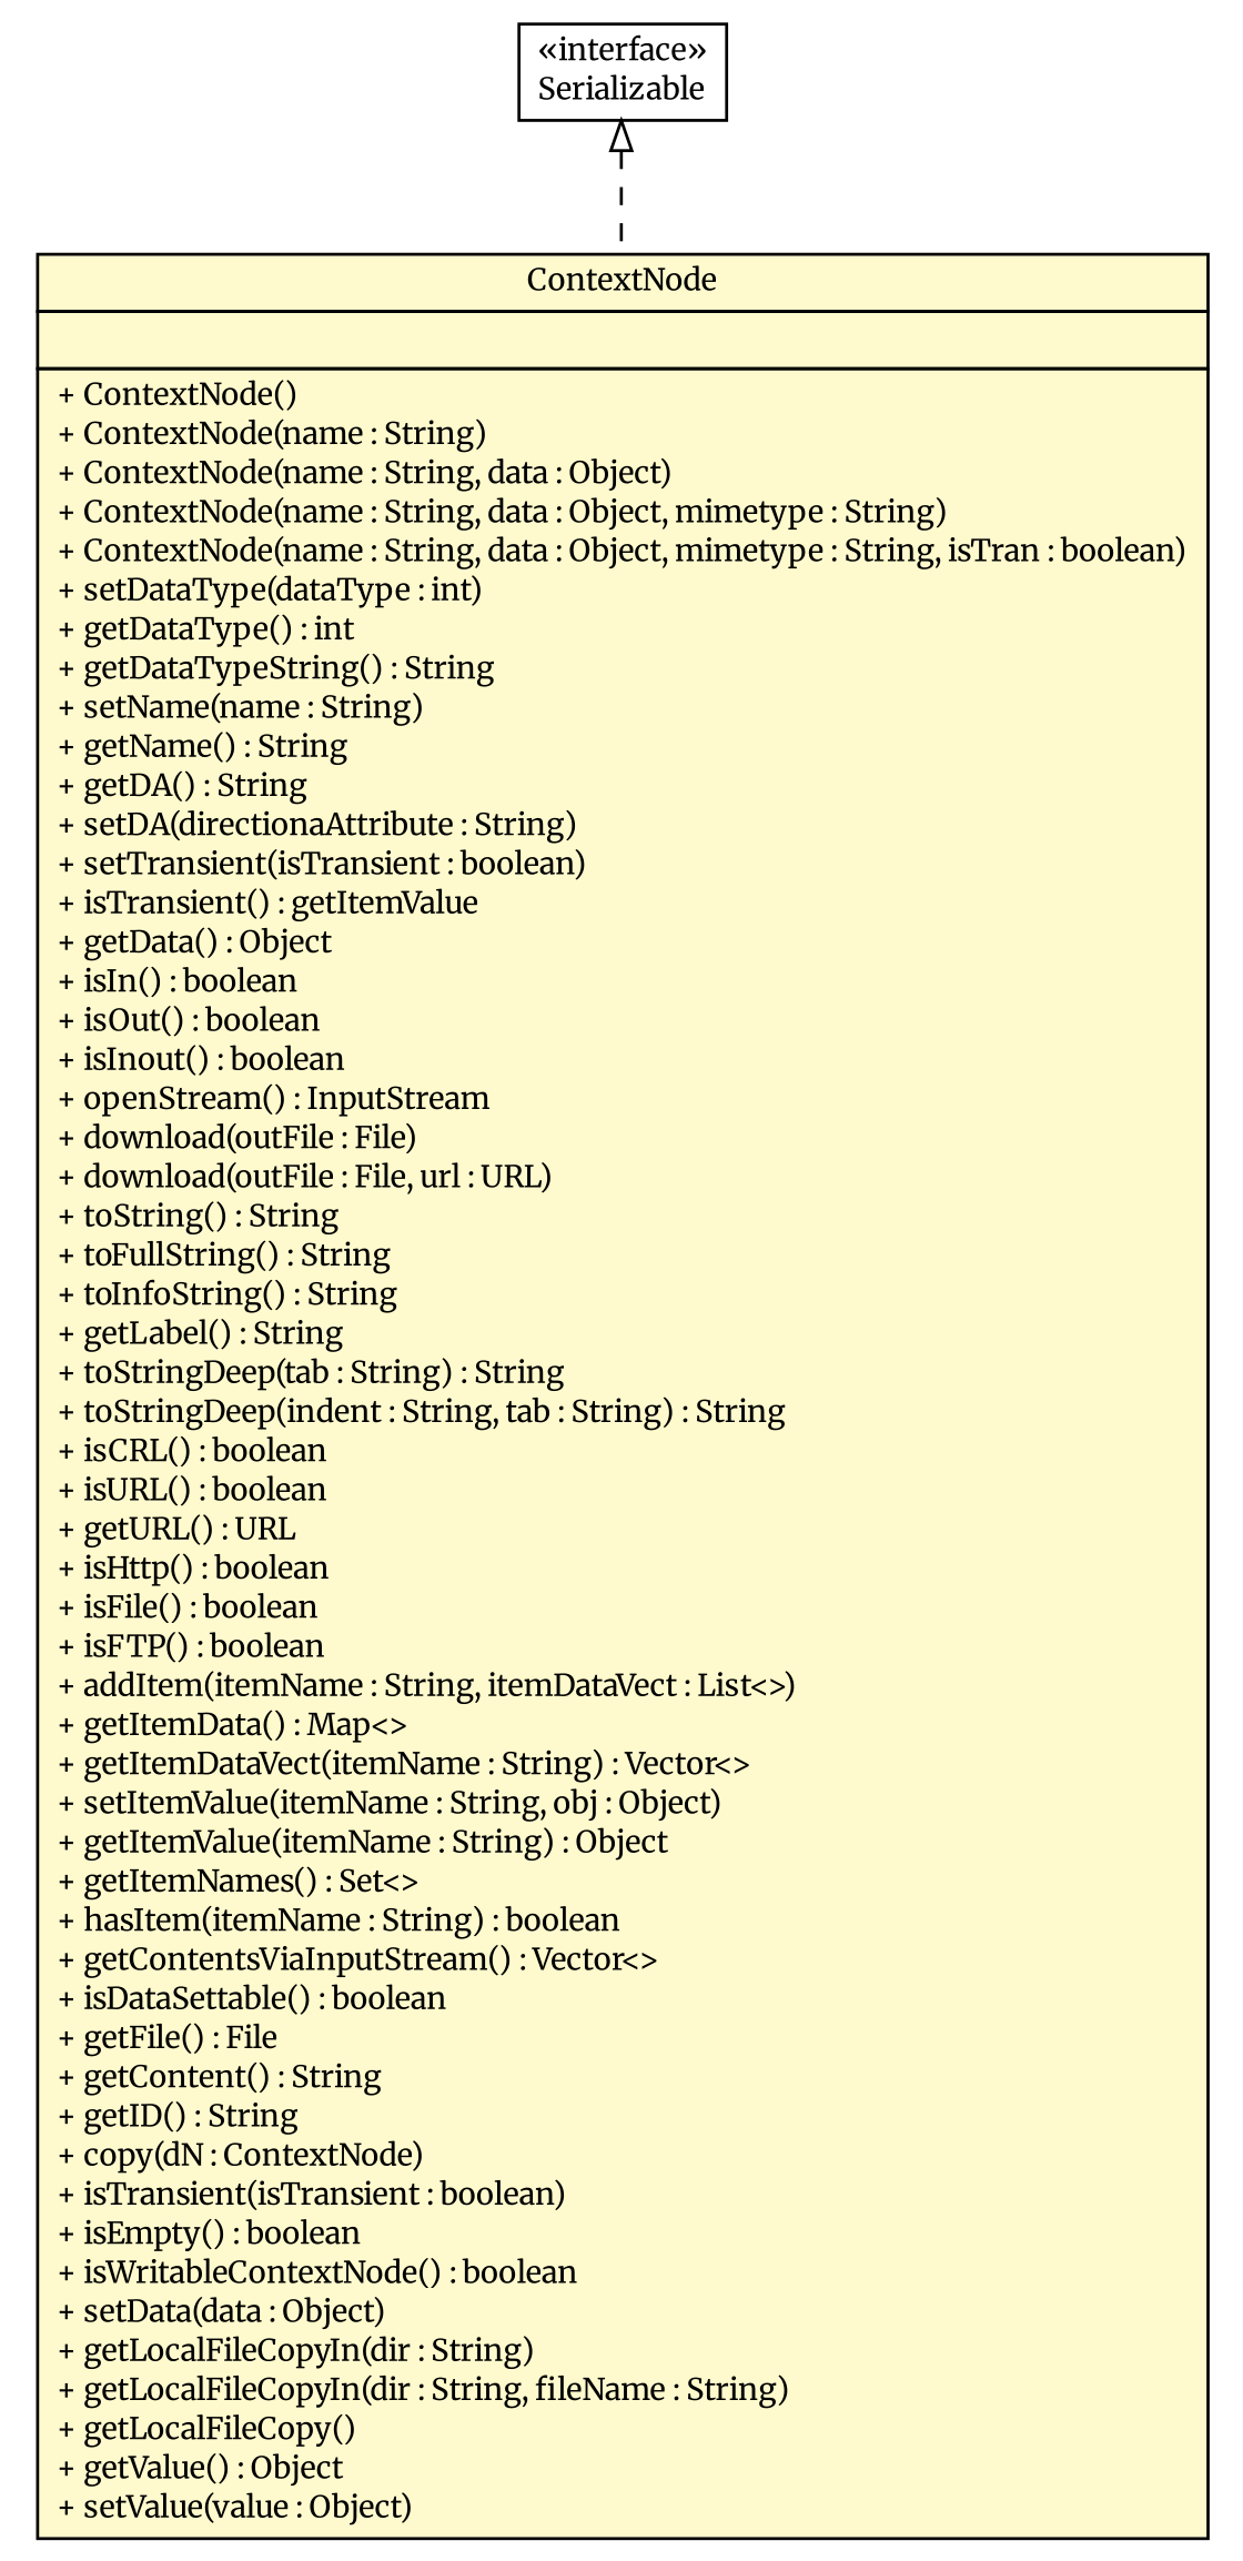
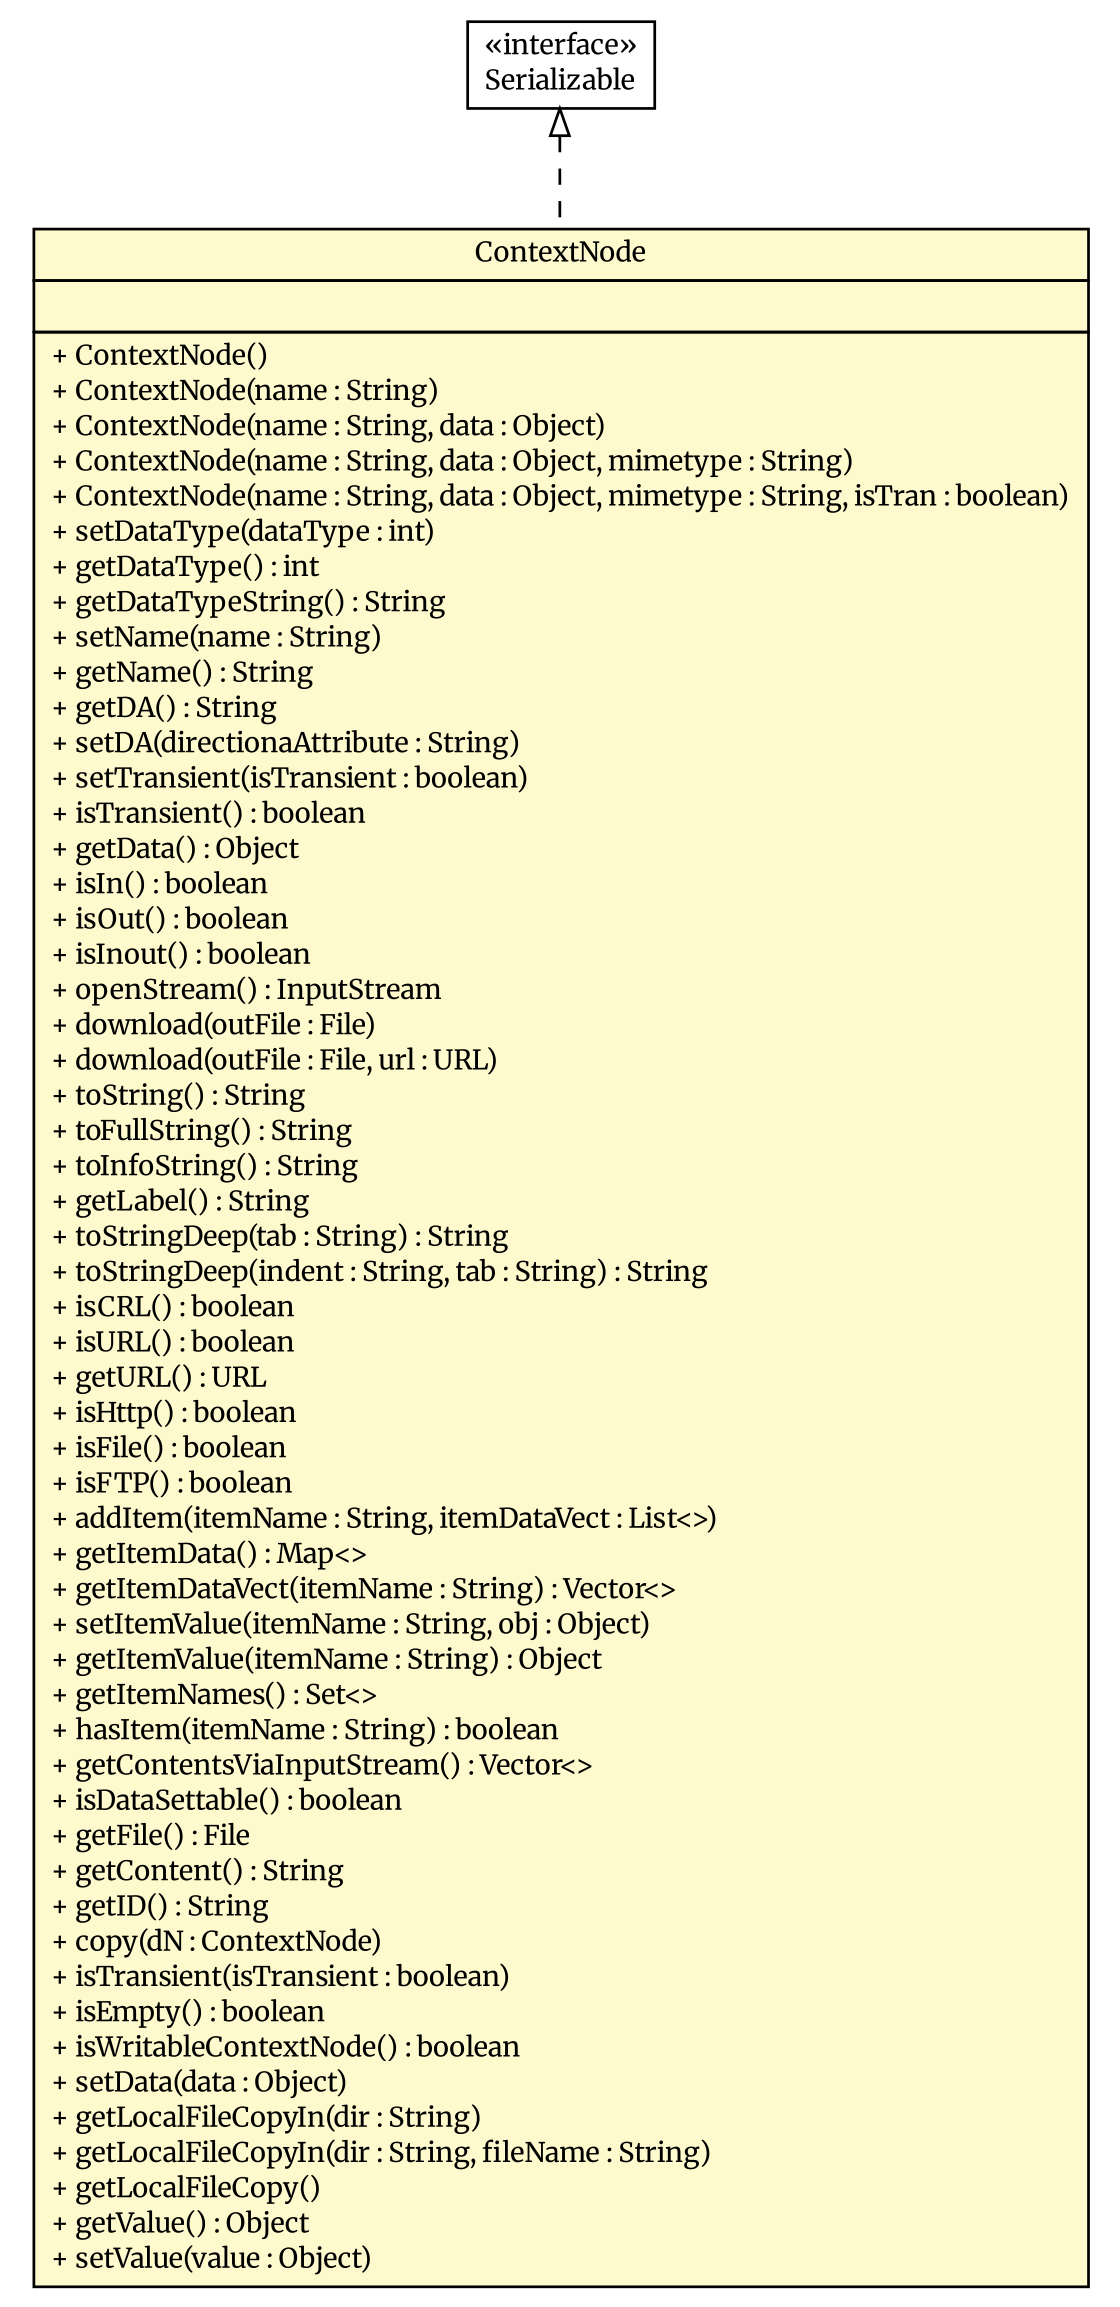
  digraph {
    nodesep=0.25
    ranksep=0.5
    fontname=Merriweather
    node [fontcolor=black fontname=Merriweather fontsize=10.0 shape=plaintext]
-   n1 [label=<<table title="sorcer.core.context.node.ContextNode" border="0" cellborder="1" cellspacing="0" cellpadding="2" port="p" bgcolor="lemonChiffon" href="./ContextNode.html"> 		<tr><td><table border="0" cellspacing="0" cellpadding="1"> <tr><td align="center" balign="center"> ContextNode </td></tr> 		</table></td></tr> 		<tr><td><table border="0" cellspacing="0" cellpadding="1"> <tr><td align="left" balign="left">  </td></tr> 		</table></td></tr> 		<tr><td><table border="0" cellspacing="0" cellpadding="1"> <tr><td align="left" balign="left"> + ContextNode() </td></tr> <tr><td align="left" balign="left"> + ContextNode(name : String) </td></tr> <tr><td align="left" balign="left"> + ContextNode(name : String, data : Object) </td></tr> <tr><td align="left" balign="left"> + ContextNode(name : String, data : Object, mimetype : String) </td></tr> <tr><td align="left" balign="left"> + ContextNode(name : String, data : Object, mimetype : String, isTran : boolean) </td></tr> <tr><td align="left" balign="left"> + setDataType(dataType : int) </td></tr> <tr><td align="left" balign="left"> + getDataType() : int </td></tr> <tr><td align="left" balign="left"> + getDataTypeString() : String </td></tr> <tr><td align="left" balign="left"> + setName(name : String) </td></tr> <tr><td align="left" balign="left"> + getName() : String </td></tr> <tr><td align="left" balign="left"> + getDA() : String </td></tr> <tr><td align="left" balign="left"> + setDA(directionaAttribute : String) </td></tr> <tr><td align="left" balign="left"> + setTransient(isTransient : boolean) </td></tr> <tr><td align="left" balign="left"> + isTransient() : getItemValue </td></tr> <tr><td align="left" balign="left"> + getData() : Object </td></tr> <tr><td align="left" balign="left"> + isIn() : boolean </td></tr> <tr><td align="left" balign="left"> + isOut() : boolean </td></tr> <tr><td align="left" balign="left"> + isInout() : boolean </td></tr> <tr><td align="left" balign="left"> + openStream() : InputStream </td></tr> <tr><td align="left" balign="left"> + download(outFile : File) </td></tr> <tr><td align="left" balign="left"> + download(outFile : File, url : URL) </td></tr> <tr><td align="left" balign="left"> + toString() : String </td></tr> <tr><td align="left" balign="left"> + toFullString() : String </td></tr> <tr><td align="left" balign="left"> + toInfoString() : String </td></tr> <tr><td align="left" balign="left"> + getLabel() : String </td></tr> <tr><td align="left" balign="left"> + toStringDeep(tab : String) : String </td></tr> <tr><td align="left" balign="left"> + toStringDeep(indent : String, tab : String) : String </td></tr> <tr><td align="left" balign="left"> + isCRL() : boolean </td></tr> <tr><td align="left" balign="left"> + isURL() : boolean </td></tr> <tr><td align="left" balign="left"> + getURL() : URL </td></tr> <tr><td align="left" balign="left"> + isHttp() : boolean </td></tr> <tr><td align="left" balign="left"> + isFile() : boolean </td></tr> <tr><td align="left" balign="left"> + isFTP() : boolean </td></tr> <tr><td align="left" balign="left"> + addItem(itemName : String, itemDataVect : List&lt;&gt;) </td></tr> <tr><td align="left" balign="left"> + getItemData() : Map&lt;&gt; </td></tr> <tr><td align="left" balign="left"> + getItemDataVect(itemName : String) : Vector&lt;&gt; </td></tr> <tr><td align="left" balign="left"> + setItemValue(itemName : String, obj : Object) </td></tr> <tr><td align="left" balign="left"> + getItemValue(itemName : String) : Object </td></tr> <tr><td align="left" balign="left"> + getItemNames() : Set&lt;&gt; </td></tr> <tr><td align="left" balign="left"> + hasItem(itemName : String) : boolean </td></tr> <tr><td align="left" balign="left"> + getContentsViaInputStream() : Vector&lt;&gt; </td></tr> <tr><td align="left" balign="left"> + isDataSettable() : boolean </td></tr> <tr><td align="left" balign="left"> + getFile() : File </td></tr> <tr><td align="left" balign="left"> + getContent() : String </td></tr> <tr><td align="left" balign="left"> + getID() : String </td></tr> <tr><td align="left" balign="left"> + copy(dN : ContextNode) </td></tr> <tr><td align="left" balign="left"> + isTransient(isTransient : boolean) </td></tr> <tr><td align="left" balign="left"> + isEmpty() : boolean </td></tr> <tr><td align="left" balign="left"> + isWritableContextNode() : boolean </td></tr> <tr><td align="left" balign="left"> + setData(data : Object) </td></tr> <tr><td align="left" balign="left"> + getLocalFileCopyIn(dir : String) </td></tr> <tr><td align="left" balign="left"> + getLocalFileCopyIn(dir : String, fileName : String) </td></tr> <tr><td align="left" balign="left"> + getLocalFileCopy() </td></tr> <tr><td align="left" balign="left"> + getValue() : Object </td></tr> <tr><td align="left" balign="left"> + setValue(value : Object) </td></tr> 		</table></td></tr> 		</table>>]
+   n1 [label=<<table title="sorcer.core.context.node.ContextNode" border="0" cellborder="1" cellspacing="0" cellpadding="2" port="p" bgcolor="lemonChiffon" href="./ContextNode.html"> 		<tr><td><table border="0" cellspacing="0" cellpadding="1"> <tr><td align="center" balign="center"> ContextNode </td></tr> 		</table></td></tr> 		<tr><td><table border="0" cellspacing="0" cellpadding="1"> <tr><td align="left" balign="left">  </td></tr> 		</table></td></tr> 		<tr><td><table border="0" cellspacing="0" cellpadding="1"> <tr><td align="left" balign="left"> + ContextNode() </td></tr> <tr><td align="left" balign="left"> + ContextNode(name : String) </td></tr> <tr><td align="left" balign="left"> + ContextNode(name : String, data : Object) </td></tr> <tr><td align="left" balign="left"> + ContextNode(name : String, data : Object, mimetype : String) </td></tr> <tr><td align="left" balign="left"> + ContextNode(name : String, data : Object, mimetype : String, isTran : boolean) </td></tr> <tr><td align="left" balign="left"> + setDataType(dataType : int) </td></tr> <tr><td align="left" balign="left"> + getDataType() : int </td></tr> <tr><td align="left" balign="left"> + getDataTypeString() : String </td></tr> <tr><td align="left" balign="left"> + setName(name : String) </td></tr> <tr><td align="left" balign="left"> + getName() : String </td></tr> <tr><td align="left" balign="left"> + getDA() : String </td></tr> <tr><td align="left" balign="left"> + setDA(directionaAttribute : String) </td></tr> <tr><td align="left" balign="left"> + setTransient(isTransient : boolean) </td></tr> <tr><td align="left" balign="left"> + isTransient() : boolean </td></tr> <tr><td align="left" balign="left"> + getData() : Object </td></tr> <tr><td align="left" balign="left"> + isIn() : boolean </td></tr> <tr><td align="left" balign="left"> + isOut() : boolean </td></tr> <tr><td align="left" balign="left"> + isInout() : boolean </td></tr> <tr><td align="left" balign="left"> + openStream() : InputStream </td></tr> <tr><td align="left" balign="left"> + download(outFile : File) </td></tr> <tr><td align="left" balign="left"> + download(outFile : File, url : URL) </td></tr> <tr><td align="left" balign="left"> + toString() : String </td></tr> <tr><td align="left" balign="left"> + toFullString() : String </td></tr> <tr><td align="left" balign="left"> + toInfoString() : String </td></tr> <tr><td align="left" balign="left"> + getLabel() : String </td></tr> <tr><td align="left" balign="left"> + toStringDeep(tab : String) : String </td></tr> <tr><td align="left" balign="left"> + toStringDeep(indent : String, tab : String) : String </td></tr> <tr><td align="left" balign="left"> + isCRL() : boolean </td></tr> <tr><td align="left" balign="left"> + isURL() : boolean </td></tr> <tr><td align="left" balign="left"> + getURL() : URL </td></tr> <tr><td align="left" balign="left"> + isHttp() : boolean </td></tr> <tr><td align="left" balign="left"> + isFile() : boolean </td></tr> <tr><td align="left" balign="left"> + isFTP() : boolean </td></tr> <tr><td align="left" balign="left"> + addItem(itemName : String, itemDataVect : List&lt;&gt;) </td></tr> <tr><td align="left" balign="left"> + getItemData() : Map&lt;&gt; </td></tr> <tr><td align="left" balign="left"> + getItemDataVect(itemName : String) : Vector&lt;&gt; </td></tr> <tr><td align="left" balign="left"> + setItemValue(itemName : String, obj : Object) </td></tr> <tr><td align="left" balign="left"> + getItemValue(itemName : String) : Object </td></tr> <tr><td align="left" balign="left"> + getItemNames() : Set&lt;&gt; </td></tr> <tr><td align="left" balign="left"> + hasItem(itemName : String) : boolean </td></tr> <tr><td align="left" balign="left"> + getContentsViaInputStream() : Vector&lt;&gt; </td></tr> <tr><td align="left" balign="left"> + isDataSettable() : boolean </td></tr> <tr><td align="left" balign="left"> + getFile() : File </td></tr> <tr><td align="left" balign="left"> + getContent() : String </td></tr> <tr><td align="left" balign="left"> + getID() : String </td></tr> <tr><td align="left" balign="left"> + copy(dN : ContextNode) </td></tr> <tr><td align="left" balign="left"> + isTransient(isTransient : boolean) </td></tr> <tr><td align="left" balign="left"> + isEmpty() : boolean </td></tr> <tr><td align="left" balign="left"> + isWritableContextNode() : boolean </td></tr> <tr><td align="left" balign="left"> + setData(data : Object) </td></tr> <tr><td align="left" balign="left"> + getLocalFileCopyIn(dir : String) </td></tr> <tr><td align="left" balign="left"> + getLocalFileCopyIn(dir : String, fileName : String) </td></tr> <tr><td align="left" balign="left"> + getLocalFileCopy() </td></tr> <tr><td align="left" balign="left"> + getValue() : Object </td></tr> <tr><td align="left" balign="left"> + setValue(value : Object) </td></tr> 		</table></td></tr> 		</table>>]
    n2 [label=<<table title="java.io.Serializable" border="0" cellborder="1" cellspacing="0" cellpadding="2" port="p" href="http://docs.oracle.com/javase/7/docs/api/java/io/Serializable.html"> 		<tr><td><table border="0" cellspacing="0" cellpadding="1"> <tr><td align="center" balign="center"> &#171;interface&#187; </td></tr> <tr><td align="center" balign="center"> Serializable </td></tr> 		</table></td></tr> 		</table>>]
    n2 -> n1 [arrowtail=empty dir=back fontname=Merriweather fontsize=10 headport=p labelfontname=Helvetica labelfontsize=10 style=dashed tailport=p]
  }
